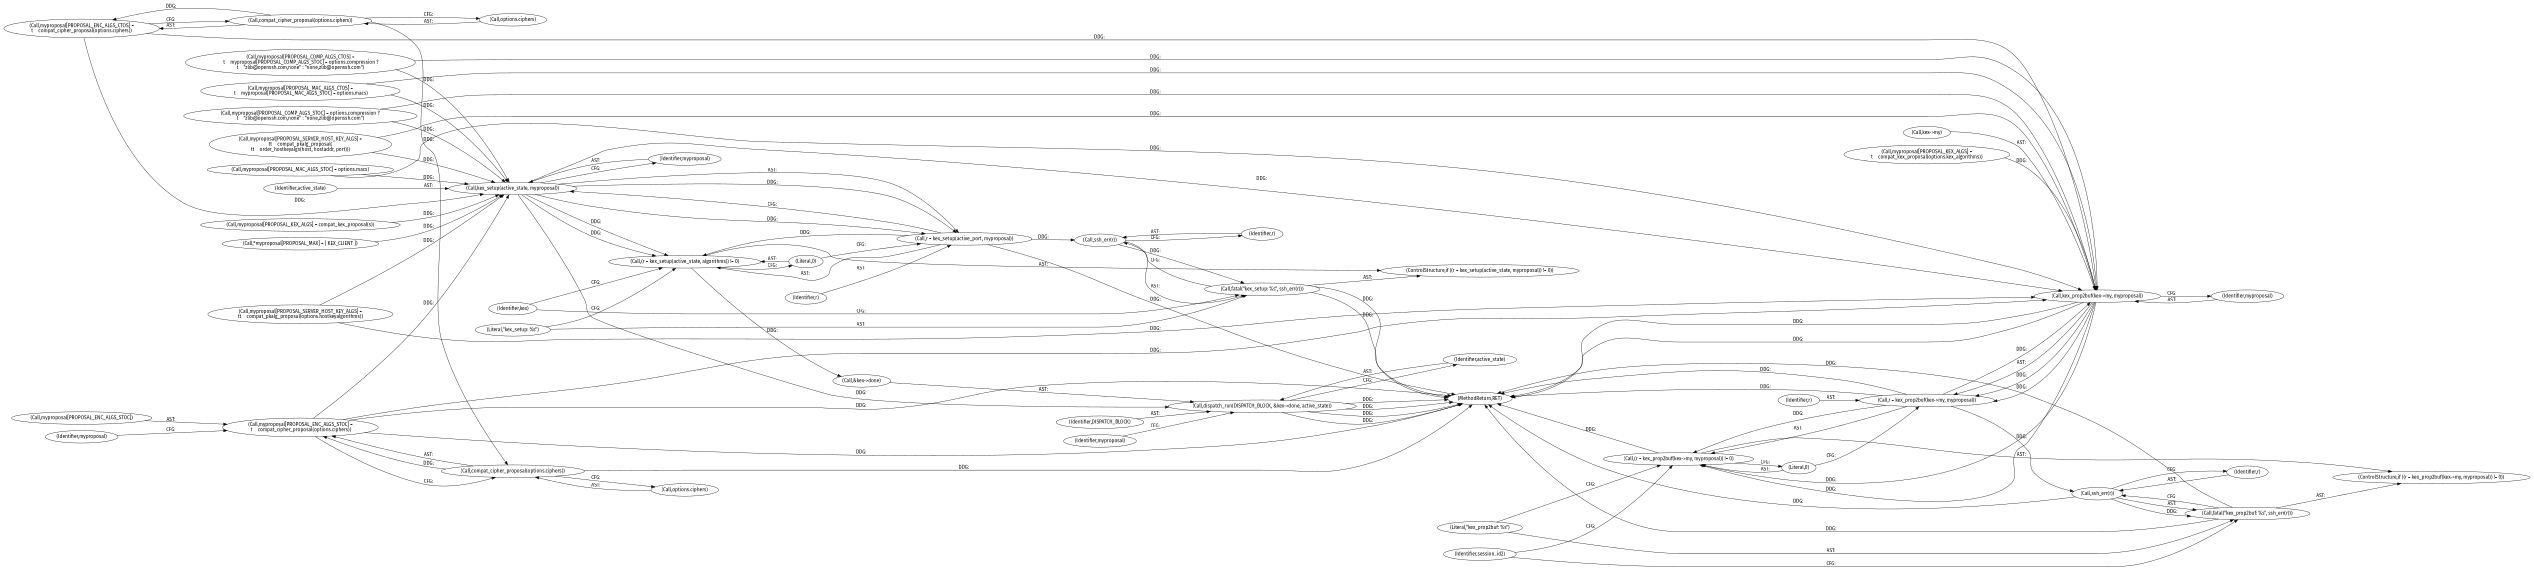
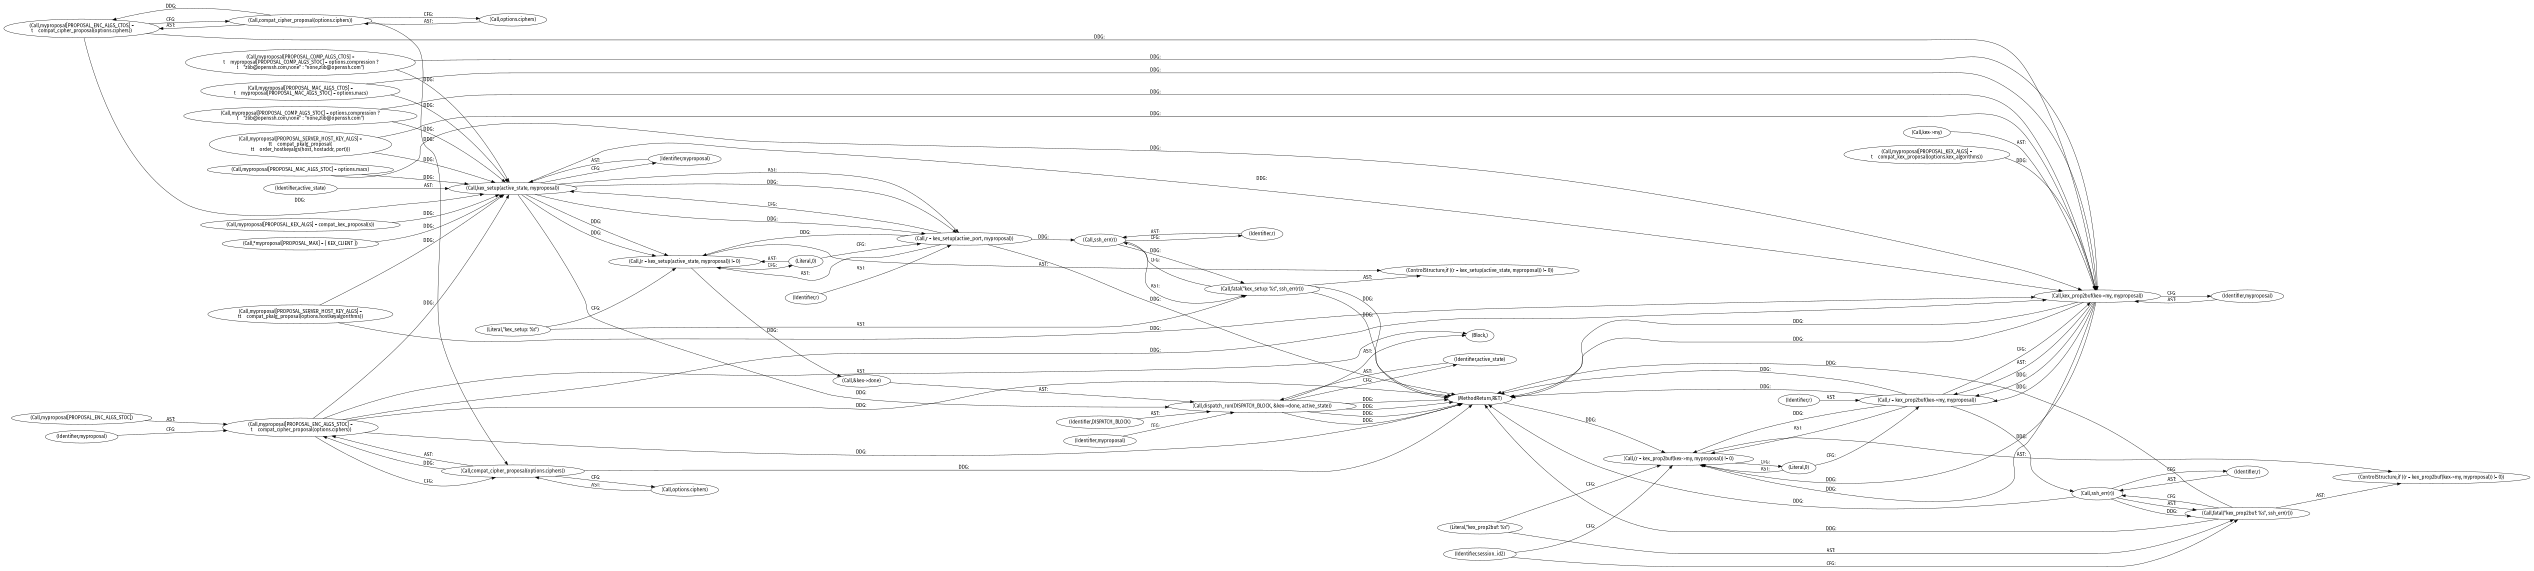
  digraph {
    fontname="Fira Sans"
    rankdir=LR
    node [fontname="Fira Sans"]
    edge [fontname="Fira Sans"]
    n1 [label="(Call,myproposal[PROPOSAL_ENC_ALGS_STOC] =\n \t    compat_cipher_proposal(options.ciphers))"]
    n2 [label="(Call,compat_cipher_proposal(options.ciphers))"]
    n3 [label="(Call,kex_setup(active_state, myproposal))"]
    n4 [label="(Call,kex_prop2buf(kex->my, myproposal))"]
+   n5 [label="(Block,)"]
    n6 [label="(MethodReturn,RET)"]
    n7 [label="(Call,options.ciphers)"]
-   n8 [label="(Call,(r = kex_setup(active_state, algorithms)) != 0)"]
+   n8 [label="(Call,(r = kex_setup(active_state, myproposal)) != 0)"]
    n9 [label="(Call,r = kex_setup(active_port, myproposal))"]
    n10 [label="(Call,dispatch_run(DISPATCH_BLOCK, &kex->done, active_state))"]
    n11 [label="(Identifier,myproposal)"]
    n12 [label="(Call,(r = kex_prop2buf(kex->my, myproposal)) != 0)"]
    n13 [label="(Call,r = kex_prop2buf(kex->my, myproposal))"]
    n14 [label="(Identifier,myproposal)"]
    n15 [label="(Call,compat_cipher_proposal(options.ciphers))"]
    n16 [label="(Call,options.ciphers)"]
    n17 [label="(Call,myproposal[PROPOSAL_ENC_ALGS_CTOS] =\n\t    compat_cipher_proposal(options.ciphers))"]
    n18 [label="(ControlStructure,if ((r = kex_setup(active_state, myproposal)) != 0))"]
    n19 [label="(Literal,0)"]
    n20 [label="(Call,&kex->done)"]
    n21 [label="(Call,ssh_err(r))"]
    n22 [label="(Identifier,active_state)"]
    n23 [label="(Call,fatal(\"kex_setup: %s\", ssh_err(r)))"]
    n24 [label="(Identifier,r)"]
    n25 [label="(Literal,0)"]
    n26 [label="(ControlStructure,if ((r = kex_prop2buf(kex->my, myproposal)) != 0))"]
    n27 [label="(Call,ssh_err(r))"]
    n28 [label="(Call,fatal(\"kex_prop2buf: %s\", ssh_err(r)))"]
    n29 [label="(Identifier,r)"]
    n30 [label="(Call,myproposal[PROPOSAL_KEX_ALGS] = compat_kex_proposal(s))"]
    n31 [label="(Call,myproposal[PROPOSAL_SERVER_HOST_KEY_ALGS] =\n\t\t    compat_pkalg_proposal(options.hostkeyalgorithms))"]
    n32 [label="(Identifier,session_id2)"]
    n33 [label="(Literal,\"kex_setup: %s\")"]
    n34 [label="(Call,myproposal[PROPOSAL_SERVER_HOST_KEY_ALGS] =\n\t\t    compat_pkalg_proposal(\n\t\t    order_hostkeyalgs(host, hostaddr, port)))"]
    n35 [label="(Call,myproposal[PROPOSAL_MAC_ALGS_STOC] = options.macs)"]
    n36 [label="(Call,kex->my)"]
    n37 [label="(Literal,\"kex_prop2buf: %s\")"]
    n38 [label="(Identifier,DISPATCH_BLOCK)"]
    n39 [label="(Call,myproposal[PROPOSAL_MAC_ALGS_CTOS] =\n \t    myproposal[PROPOSAL_MAC_ALGS_STOC] = options.macs)"]
    n40 [label="(Identifier,myproposal)"]
    n41 [label="(Call,myproposal[PROPOSAL_COMP_ALGS_STOC] = options.compression ?\n\t    \"zlib@openssh.com,none\" : \"none,zlib@openssh.com\")"]
    n42 [label="(Call,myproposal[PROPOSAL_KEX_ALGS] =\n\t    compat_kex_proposal(options.kex_algorithms))"]
    n43 [label="(Identifier,active_state)"]
    n44 [label="(Call,myproposal[PROPOSAL_ENC_ALGS_STOC])"]
    n45 [label="(Identifier,r)"]
-   n46 [label="(Identifier,kex)"]
    n47 [label="(Identifier,r)"]
    n48 [label="(Identifier,myproposal)"]
    n49 [label="(Call,myproposal[PROPOSAL_COMP_ALGS_CTOS] =\n \t    myproposal[PROPOSAL_COMP_ALGS_STOC] = options.compression ?\n\t    \"zlib@openssh.com,none\" : \"none,zlib@openssh.com\")"]
    n50 [label="(Call,*myproposal[PROPOSAL_MAX] = { KEX_CLIENT })"]
    n1 -> n2 [label="CFG: "]
    n1 -> n3 [label="DDG: "]
    n1 -> n4 [label="DDG: "]
+   n1 -> n5 [label="AST: "]
    n1 -> n6 [label="DDG: "]
    n1 -> n6 [label="DDG: "]
    n2 -> n1 [label="AST: "]
    n2 -> n1 [label="DDG: "]
    n2 -> n6 [label="DDG: "]
    n2 -> n7 [label="CFG: "]
    n3 -> n4 [label="DDG: "]
    n3 -> n8 [label="DDG: "]
    n3 -> n8 [label="DDG: "]
    n3 -> n9 [label="AST: "]
    n3 -> n9 [label="DDG: "]
    n3 -> n9 [label="DDG: "]
    n3 -> n10 [label="DDG: "]
    n3 -> n11 [label="CFG: "]
    n4 -> n6 [label="DDG: "]
    n4 -> n6 [label="DDG: "]
    n4 -> n12 [label="DDG: "]
    n4 -> n12 [label="DDG: "]
    n4 -> n13 [label="AST: "]
    n4 -> n13 [label="DDG: "]
    n4 -> n13 [label="DDG: "]
    n4 -> n14 [label="CFG: "]
    n7 -> n2 [label="AST: "]
    n8 -> n18 [label="AST: "]
    n8 -> n19 [label="CFG: "]
    n8 -> n20 [label="DDG: "]
    n9 -> n3 [label="CFG: "]
    n9 -> n6 [label="DDG: "]
    n9 -> n8 [label="AST: "]
    n9 -> n8 [label="DDG: "]
    n9 -> n21 [label="DDG: "]
+   n10 -> n5 [label="AST: "]
    n10 -> n6 [label="DDG: "]
    n10 -> n6 [label="DDG: "]
    n10 -> n6 [label="DDG: "]
    n10 -> n6 [label="DDG: "]
    n10 -> n22 [label="CFG: "]
    n11 -> n3 [label="AST: "]
-   n12 -> n6 [label="DDG: "]
+   n6 -> n12 [label="DDG: "]
    n12 -> n25 [label="CFG: "]
    n12 -> n26 [label="AST: "]
-   n13 -> n4 [label="DDG: "]
+   n13 -> n4 [label="CFG: "]
    n13 -> n6 [label="DDG: "]
    n13 -> n6 [label="DDG: "]
    n13 -> n12 [label="AST: "]
    n13 -> n12 [label="DDG: "]
    n13 -> n27 [label="DDG: "]
    n14 -> n4 [label="AST: "]
    n15 -> n2 [label="DDG: "]
    n15 -> n16 [label="CFG: "]
    n15 -> n17 [label="AST: "]
    n15 -> n17 [label="DDG: "]
    n16 -> n15 [label="AST: "]
    n17 -> n3 [label="DDG: "]
    n17 -> n4 [label="DDG: "]
    n17 -> n15 [label="CFG: "]
    n19 -> n8 [label="AST: "]
    n19 -> n9 [label="CFG: "]
    n20 -> n10 [label="AST: "]
    n21 -> n23 [label="AST: "]
    n21 -> n23 [label="DDG: "]
    n21 -> n24 [label="CFG: "]
    n22 -> n10 [label="AST: "]
    n23 -> n6 [label="DDG: "]
    n23 -> n6 [label="DDG: "]
    n23 -> n18 [label="AST: "]
    n23 -> n21 [label="CFG: "]
    n24 -> n21 [label="AST: "]
    n25 -> n12 [label="AST: "]
    n25 -> n13 [label="CFG: "]
    n27 -> n6 [label="DDG: "]
    n27 -> n28 [label="AST: "]
    n27 -> n28 [label="DDG: "]
    n27 -> n29 [label="CFG: "]
    n28 -> n6 [label="DDG: "]
    n28 -> n6 [label="DDG: "]
    n28 -> n26 [label="AST: "]
    n28 -> n27 [label="CFG: "]
    n29 -> n27 [label="AST: "]
    n30 -> n3 [label="DDG: "]
    n31 -> n3 [label="DDG: "]
    n31 -> n4 [label="DDG: "]
    n32 -> n12 [label="CFG: "]
    n32 -> n28 [label="CFG: "]
    n33 -> n8 [label="CFG: "]
    n33 -> n23 [label="AST: "]
    n34 -> n3 [label="DDG: "]
    n34 -> n4 [label="DDG: "]
    n35 -> n3 [label="DDG: "]
    n35 -> n4 [label="DDG: "]
    n36 -> n4 [label="AST: "]
    n37 -> n12 [label="CFG: "]
    n37 -> n28 [label="AST: "]
    n38 -> n10 [label="AST: "]
    n39 -> n3 [label="DDG: "]
    n39 -> n4 [label="DDG: "]
    n40 -> n1 [label="CFG: "]
    n41 -> n3 [label="DDG: "]
    n41 -> n4 [label="DDG: "]
    n42 -> n4 [label="DDG: "]
    n43 -> n3 [label="AST: "]
    n44 -> n1 [label="AST: "]
    n45 -> n9 [label="AST: "]
-   n46 -> n8 [label="CFG: "]
-   n46 -> n23 [label="CFG: "]
    n47 -> n13 [label="AST: "]
    n48 -> n10 [label="CFG: "]
    n49 -> n3 [label="DDG: "]
    n49 -> n4 [label="DDG: "]
    n50 -> n3 [label="DDG: "]
  }
